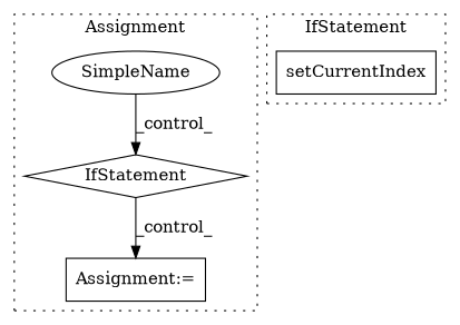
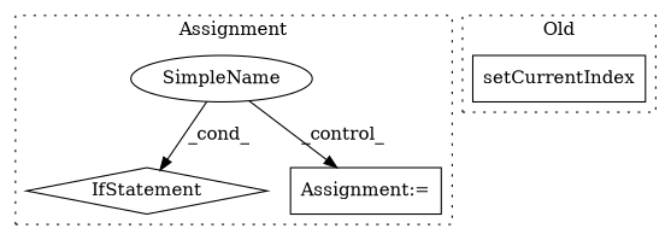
  digraph {
    node [shape=box]
    n1 [a=25 l="4,2" label=IfStatement s="8986,9020" shape=diamond]
    n2 [a=42 label=SimpleName shape=ellipse]
    n3 [a=7 l=1 label="Assignment:=" s=9062]
    n4 [a=32 l="16,1" label=setCurrentIndex s="9005,9049"]
    subgraph cluster_1 {
      label=Assignment
      style=dotted
      n1
      n2
      n3
    }
    subgraph cluster_2 {
-     label=IfStatement
+     label=Old
      style=dotted
      n4
    }
-   n1 -> n3 [label=_control_]
-   n2 -> n1 [label=_control_]
+   n2 -> n3 [label=_control_]
+   n2 -> n1 [label=_cond_]
  }
